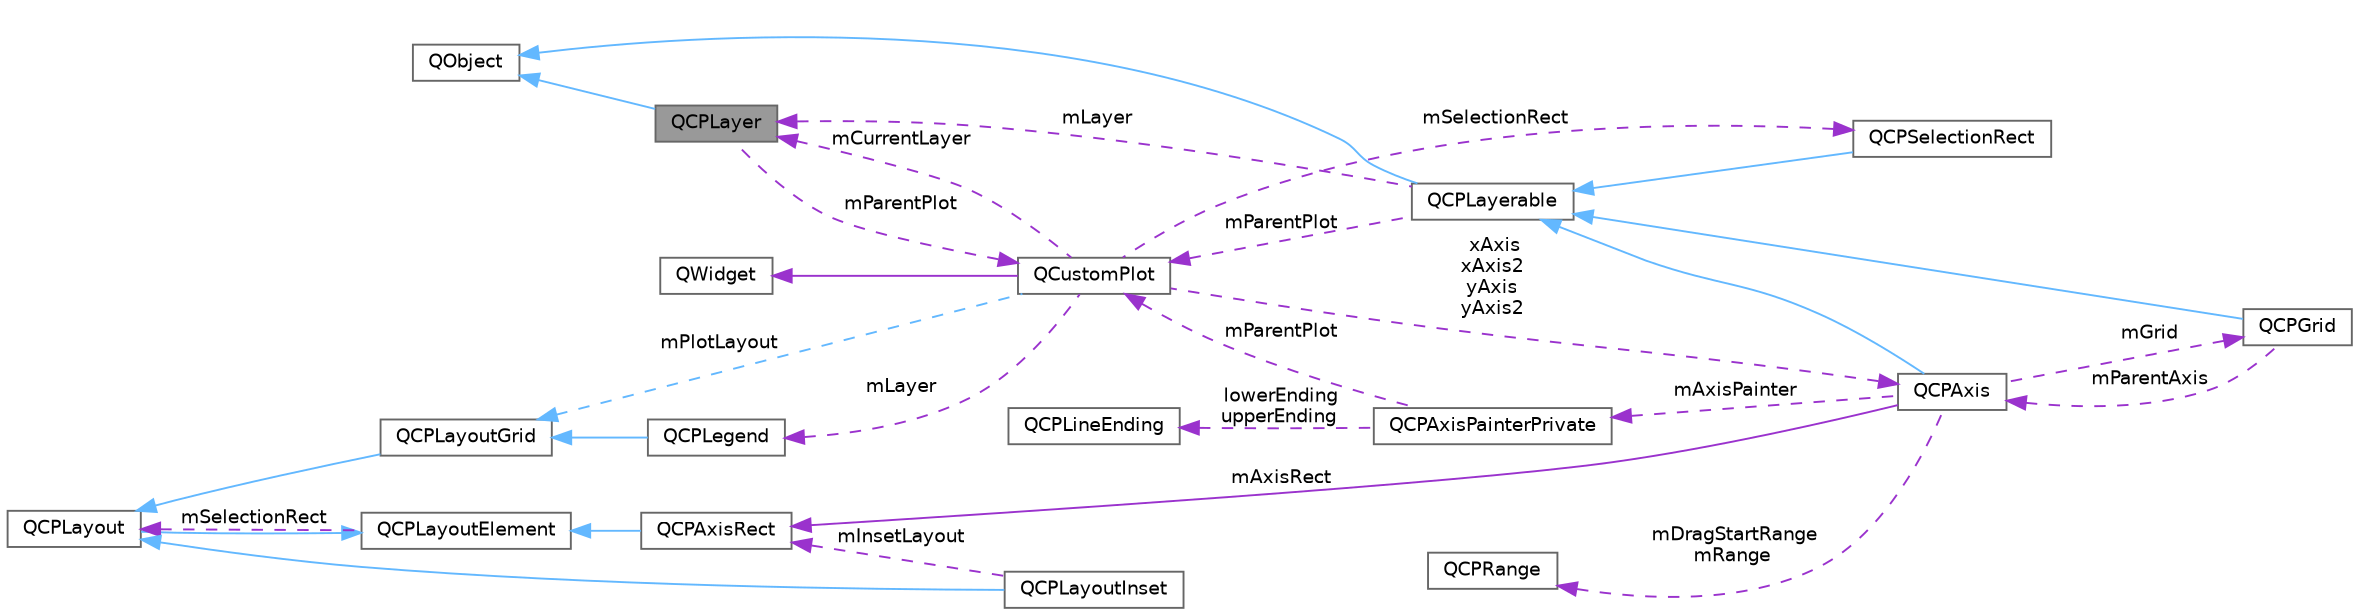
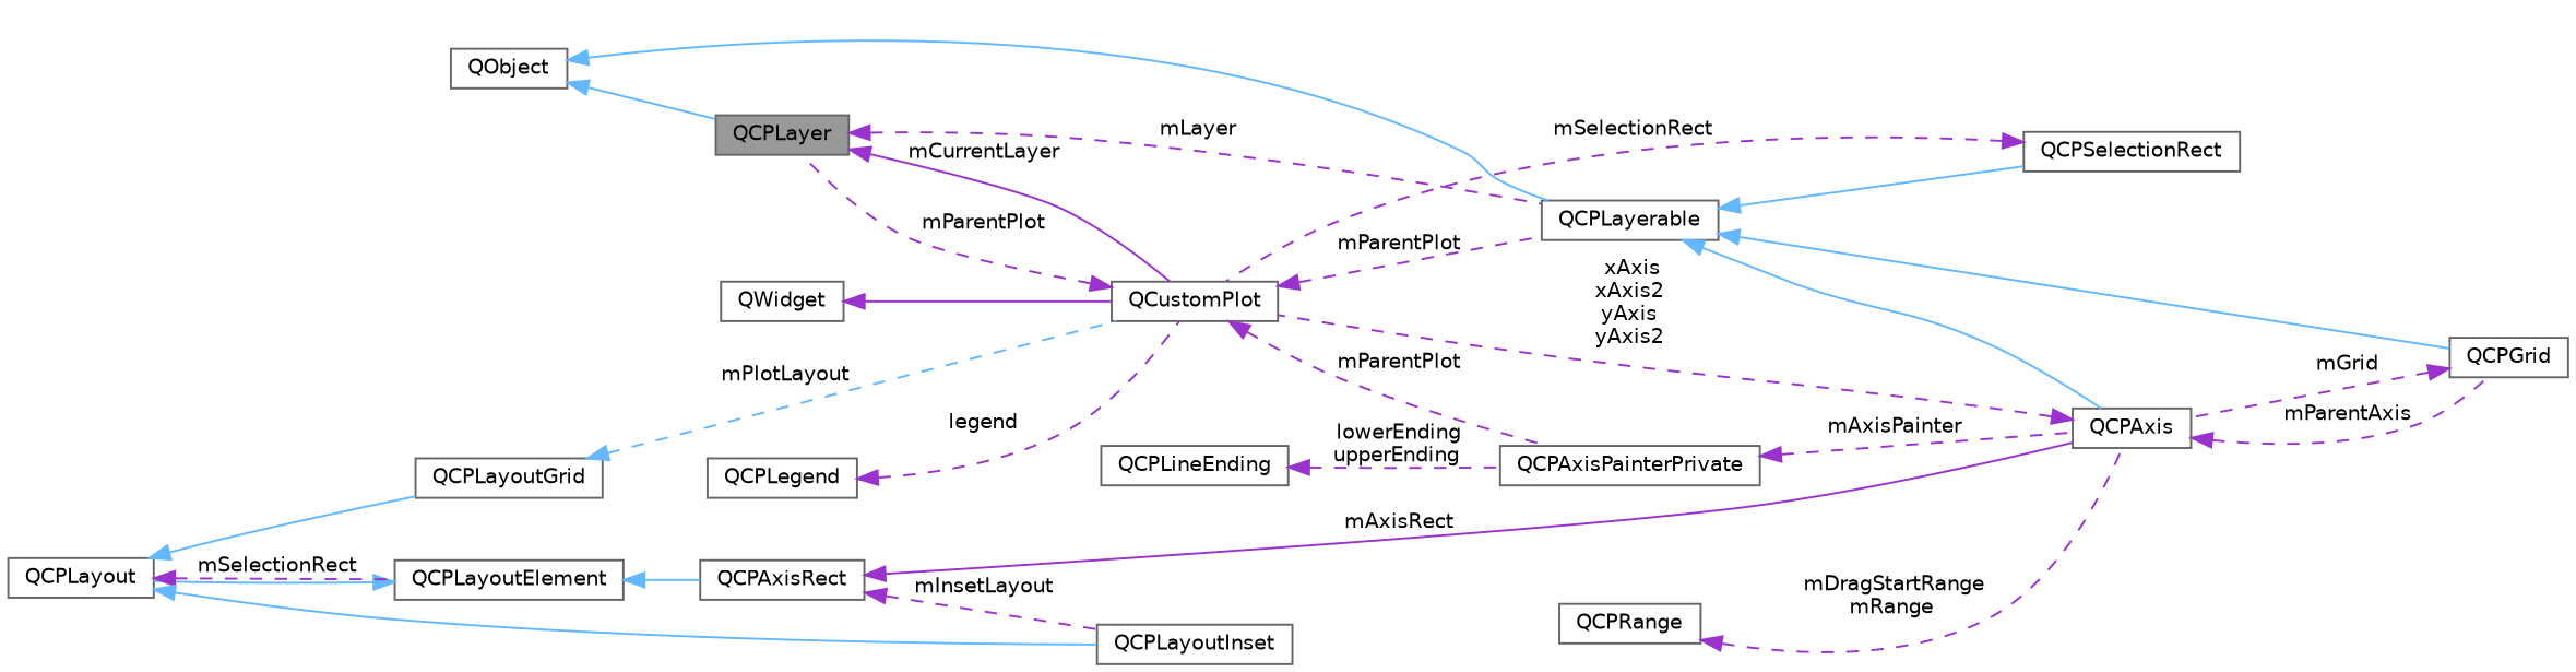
  digraph {
    rankdir=LR
    node [color=gray40 fillcolor=white fontname=Helvetica fontsize=10 shape=box style=filled]
    edge [color=darkorchid3 dir=back fontname=Helvetica fontsize=10 labelfontname=Helvetica labelfontsize=10 style=dashed]
    n1 [fillcolor=grey60 fontcolor=black height=0.2 label=QCPLayer width=0.4]
    n2 [height=0.2 label=QCustomPlot width=0.4]
    n3 [height=0.2 label=QCPLayerable width=0.4]
    n4 [height=0.2 label=QCPAxisPainterPrivate width=0.4]
    n5 [height=0.2 label=QCPAxis width=0.4]
    n6 [height=0.2 label=QCPGrid width=0.4]
    n7 [height=0.2 label=QCPSelectionRect width=0.4]
    n8 [height=0.2 label=QObject width=0.4]
    n9 [height=0.2 label=QWidget width=0.4]
    n10 [height=0.2 label=QCPLayoutElement width=0.4]
    n11 [height=0.2 label=QCPAxisRect width=0.4]
    n12 [height=0.2 label=QCPLayout width=0.4]
    n13 [height=0.2 label=QCPLayoutInset width=0.4]
    n14 [height=0.2 label=QCPLayoutGrid width=0.4]
    n15 [height=0.2 label=QCPLegend width=0.4]
    n16 [height=0.2 label=QCPRange width=0.4]
    n17 [height=0.2 label=QCPLineEnding width=0.4]
-   n1 -> n2 [label=" mCurrentLayer"]
+   n1 -> n2 [label=" mCurrentLayer" style=solid]
    n1 -> n3 [label=" mLayer"]
    n2 -> n1 [label=" mParentPlot"]
    n2 -> n3 [label=" mParentPlot"]
    n2 -> n4 [label=" mParentPlot"]
    n3 -> n5 [color=steelblue1 style=solid]
    n3 -> n6 [color=steelblue1 style=solid]
    n3 -> n7 [color=steelblue1 style=solid]
    n4 -> n5 [label=" mAxisPainter"]
    n5 -> n2 [label=" xAxis\nxAxis2\nyAxis\nyAxis2"]
    n5 -> n6 [label=" mParentAxis"]
    n6 -> n5 [label=" mGrid"]
    n7 -> n2 [label=" mSelectionRect"]
    n8 -> n1 [color=steelblue1 style=solid]
    n8 -> n3 [color=steelblue1 style=solid]
    n9 -> n2 [style=solid]
    n10 -> n11 [color=steelblue1 style=solid]
    n10 -> n12 [color=steelblue1 style=solid]
    n11 -> n5 [label=" mAxisRect" style=solid]
    n11 -> n13 [label=" mInsetLayout"]
    n12 -> n10 [label=" mSelectionRect"]
    n12 -> n13 [color=steelblue1 style=solid]
    n12 -> n14 [color=steelblue1 style=solid]
    n14 -> n2 [color=steelblue1 label=" mPlotLayout"]
-   n14 -> n15 [color=steelblue1 style=solid]
-   n15 -> n2 [label=" mLayer"]
+   n15 -> n2 [label=" legend"]
    n16 -> n5 [label=" mDragStartRange\nmRange"]
    n17 -> n4 [label=" lowerEnding\nupperEnding"]
  }
